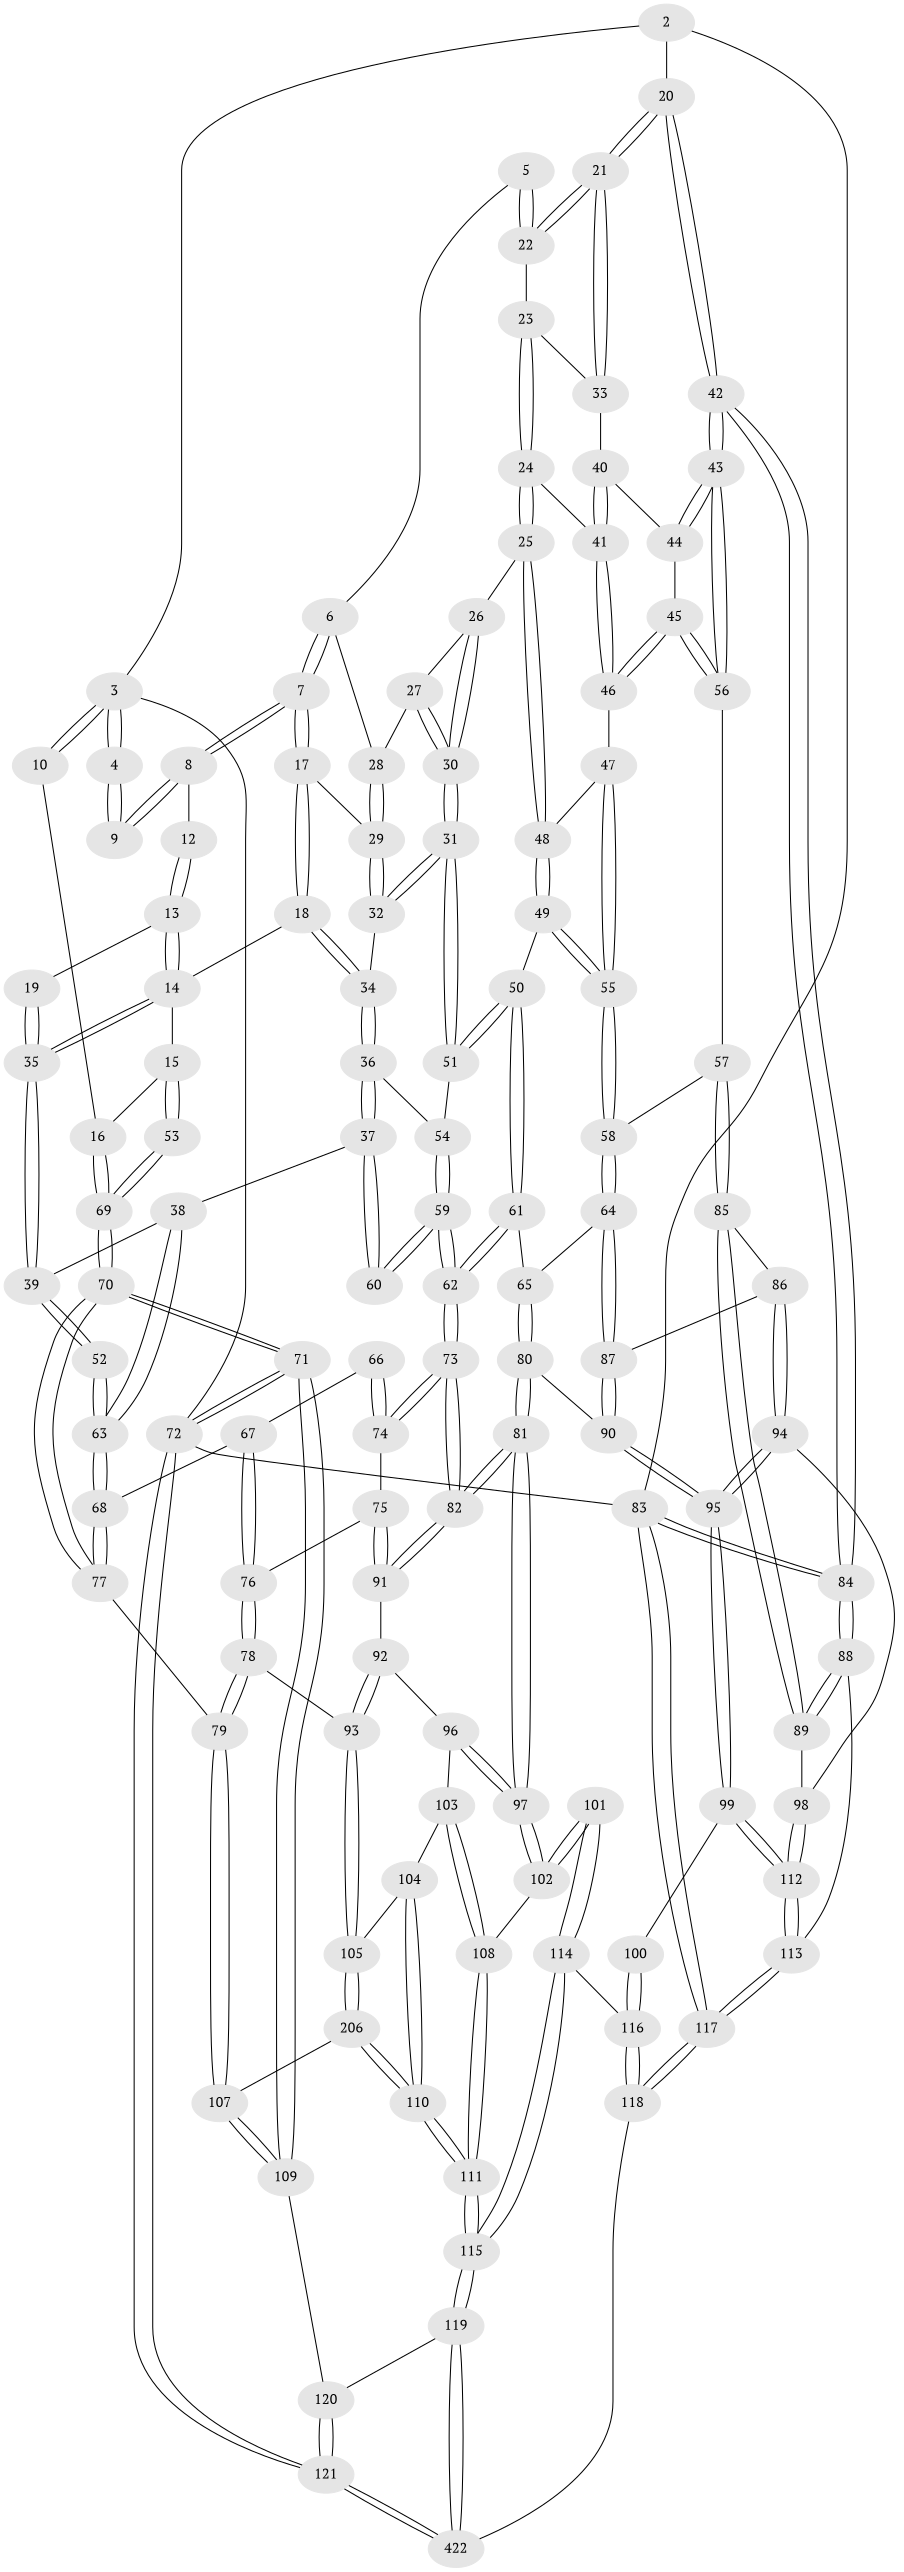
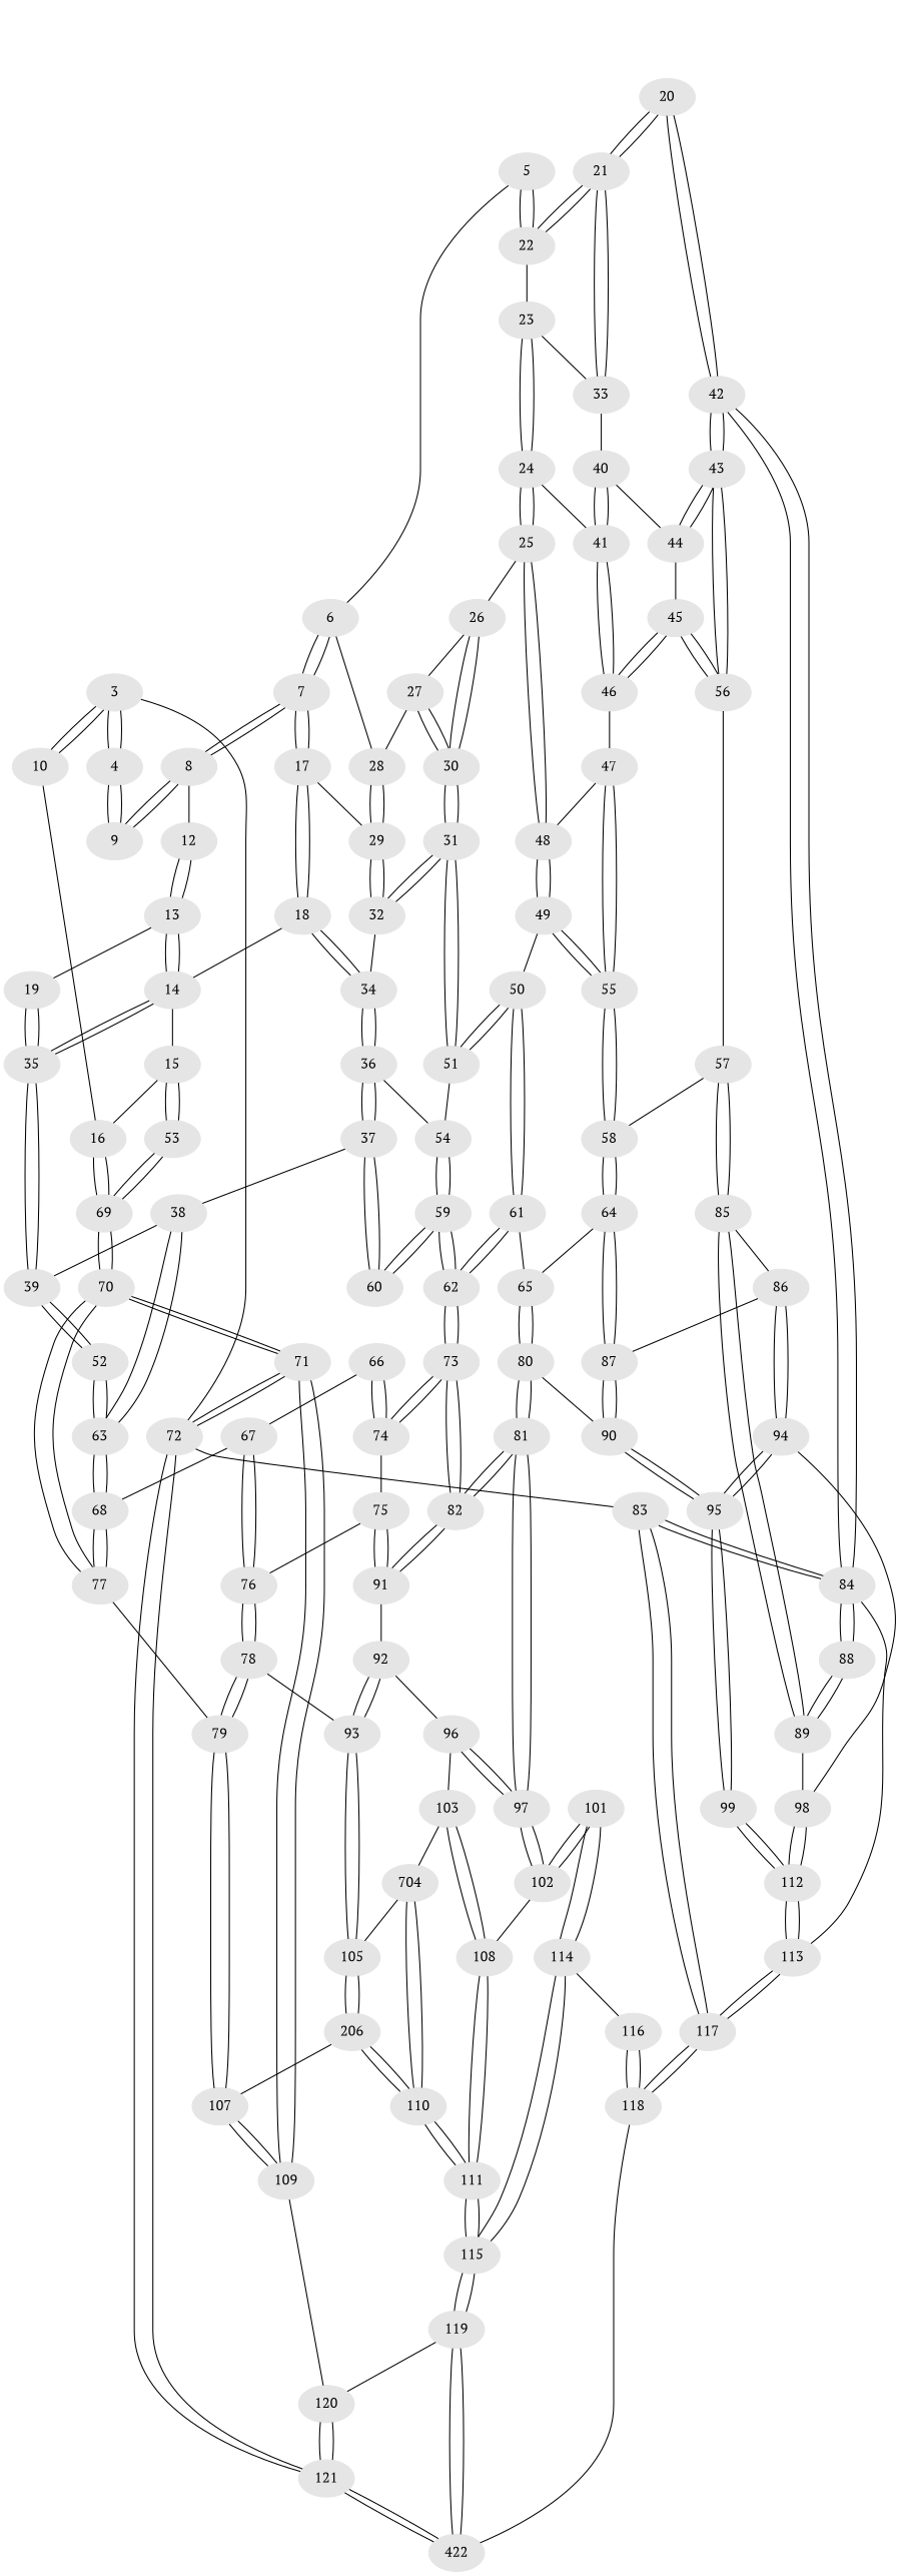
  graph {
    fontname="PT Serif"
    node [color=gray90 fontname="PT Serif" style=filled]
    edge [fontname="PT Serif"]
-   2
    3
    20
    83
    5
    6
    22
    4
    10
    72
    21
    42
    84
    117
    9
    16
    121
    7
    28
    23
    8
    17
    29
    12
    18
    13
    69
    14
    19
    15
    35
    53
    39
    70
    34
    32
    36
    33
    43
    40
    24
    25
    41
    26
    48
    46
    27
    30
    49
    31
    51
    54
    44
    37
    52
    38
    60
    59
    63
    68
    45
    47
    56
    88
    57
    55
    58
    50
    61
    62
    65
    64
    85
    86
    89
    87
    73
    66
    67
    74
    80
    82
    77
    90
    81
    76
    75
    78
    79
    71
    109
    120
    n93 [label=422]
    91
    92
    93
    107
    105
    97
    95
    102
    118
    113
    94
    98
    112
    99
    96
    103
    n110 [label=206]
-   100
    108
-   104
+   104 [label=704]
    116
    101
    114
    115
    111
    110
    119
-   2 -- 3
-   2 -- 20
-   2 -- 83
    3 -- 4
    3 -- 4
    3 -- 10
    3 -- 10
    3 -- 72
    20 -- 21
    20 -- 21
    20 -- 42
    20 -- 42
    83 -- 84
    83 -- 84
    83 -- 117
    83 -- 117
    5 -- 6
    5 -- 22
    5 -- 22
    6 -- 7
    6 -- 7
    6 -- 28
    22 -- 23
    4 -- 9
    4 -- 9
    10 -- 16
    72 -- 83
    72 -- 121
    72 -- 121
    21 -- 22
    21 -- 22
    21 -- 33
    21 -- 33
    42 -- 84
    42 -- 84
    42 -- 43
    42 -- 43
    84 -- 88
    84 -- 88
    117 -- 118
    117 -- 118
    16 -- 69
    16 -- 69
    121 -- n93
    121 -- n93
    7 -- 8
    7 -- 8
    7 -- 17
    7 -- 17
    28 -- 29
    28 -- 29
    23 -- 33
    23 -- 24
    23 -- 24
    8 -- 9
    8 -- 9
    8 -- 12
    17 -- 29
    17 -- 18
    17 -- 18
    29 -- 32
    29 -- 32
    12 -- 13
    12 -- 13
    18 -- 14
    18 -- 34
    18 -- 34
    13 -- 14
    13 -- 14
    13 -- 19
    69 -- 70
    69 -- 70
    14 -- 15
    14 -- 35
    14 -- 35
    19 -- 35
    19 -- 35
    15 -- 16
    15 -- 53
    15 -- 53
    35 -- 39
    35 -- 39
    53 -- 69
    53 -- 69
    39 -- 52
    39 -- 52
    70 -- 77
    70 -- 77
    70 -- 71
    70 -- 71
    34 -- 36
    34 -- 36
    32 -- 34
    36 -- 54
    36 -- 37
    36 -- 37
    33 -- 40
    43 -- 44
    43 -- 44
    43 -- 56
    43 -- 56
    40 -- 41
    40 -- 41
    40 -- 44
    24 -- 25
    24 -- 25
    24 -- 41
    25 -- 26
    25 -- 48
    25 -- 48
    41 -- 46
    41 -- 46
    26 -- 27
    26 -- 30
    26 -- 30
    48 -- 49
    48 -- 49
    46 -- 47
    27 -- 28
    27 -- 30
    27 -- 30
    30 -- 31
    30 -- 31
    49 -- 55
    49 -- 55
    49 -- 50
    31 -- 32
    31 -- 32
    31 -- 51
    31 -- 51
    51 -- 54
    54 -- 59
    54 -- 59
    44 -- 45
    37 -- 38
    37 -- 60
    37 -- 60
    52 -- 63
    52 -- 63
    38 -- 39
    38 -- 63
    38 -- 63
    59 -- 60
    59 -- 60
    59 -- 62
    59 -- 62
    63 -- 68
    63 -- 68
    68 -- 77
    68 -- 77
    45 -- 46
    45 -- 46
    45 -- 56
    45 -- 56
    47 -- 48
    47 -- 55
    47 -- 55
    56 -- 57
    88 -- 89
    88 -- 89
-   88 -- 113
+   84 -- 113
    57 -- 58
    57 -- 85
    57 -- 85
    55 -- 58
    55 -- 58
    58 -- 64
    58 -- 64
    50 -- 51
    50 -- 51
    50 -- 61
    50 -- 61
    61 -- 62
    61 -- 62
    61 -- 65
    62 -- 73
    62 -- 73
    65 -- 80
    65 -- 80
    64 -- 65
    64 -- 87
    64 -- 87
    85 -- 86
    85 -- 89
    85 -- 89
    86 -- 87
    86 -- 94
    86 -- 94
    89 -- 98
    87 -- 90
    87 -- 90
    73 -- 74
    73 -- 74
    73 -- 82
    73 -- 82
    66 -- 67
    66 -- 74
    66 -- 74
    67 -- 68
    67 -- 76
    67 -- 76
    74 -- 75
    80 -- 90
    80 -- 81
    80 -- 81
    82 -- 91
    82 -- 91
    77 -- 79
    90 -- 95
    90 -- 95
    81 -- 82
    81 -- 82
    81 -- 97
    81 -- 97
    76 -- 78
    76 -- 78
    75 -- 76
    75 -- 91
    75 -- 91
    78 -- 79
    78 -- 79
    78 -- 93
    79 -- 107
    79 -- 107
    71 -- 72
    71 -- 72
    71 -- 109
    71 -- 109
    109 -- 120
    120 -- 121
    120 -- 121
    91 -- 92
    92 -- 93
    92 -- 93
    92 -- 96
    93 -- 105
    93 -- 105
    107 -- 109
    107 -- 109
    105 -- n110
    105 -- n110
    97 -- 102
    97 -- 102
    95 -- 99
    95 -- 99
    102 -- 108
    118 -- n93
    113 -- 117
    113 -- 117
    94 -- 95
    94 -- 95
    94 -- 98
    98 -- 112
    98 -- 112
    112 -- 113
    112 -- 113
    99 -- 112
    99 -- 112
-   99 -- 100
    96 -- 97
    96 -- 97
    96 -- 103
    103 -- 108
    103 -- 108
    103 -- 104
    n110 -- 107
    n110 -- 110
    n110 -- 110
-   100 -- 116
-   100 -- 116
    108 -- 111
    108 -- 111
    104 -- 105
    104 -- 110
    104 -- 110
    116 -- 118
    116 -- 118
    101 -- 102
    101 -- 102
    101 -- 114
    101 -- 114
    114 -- 116
    114 -- 115
    114 -- 115
    115 -- 119
    115 -- 119
    111 -- 115
    111 -- 115
    110 -- 111
    110 -- 111
    119 -- 120
    119 -- n93
    119 -- n93
  }
